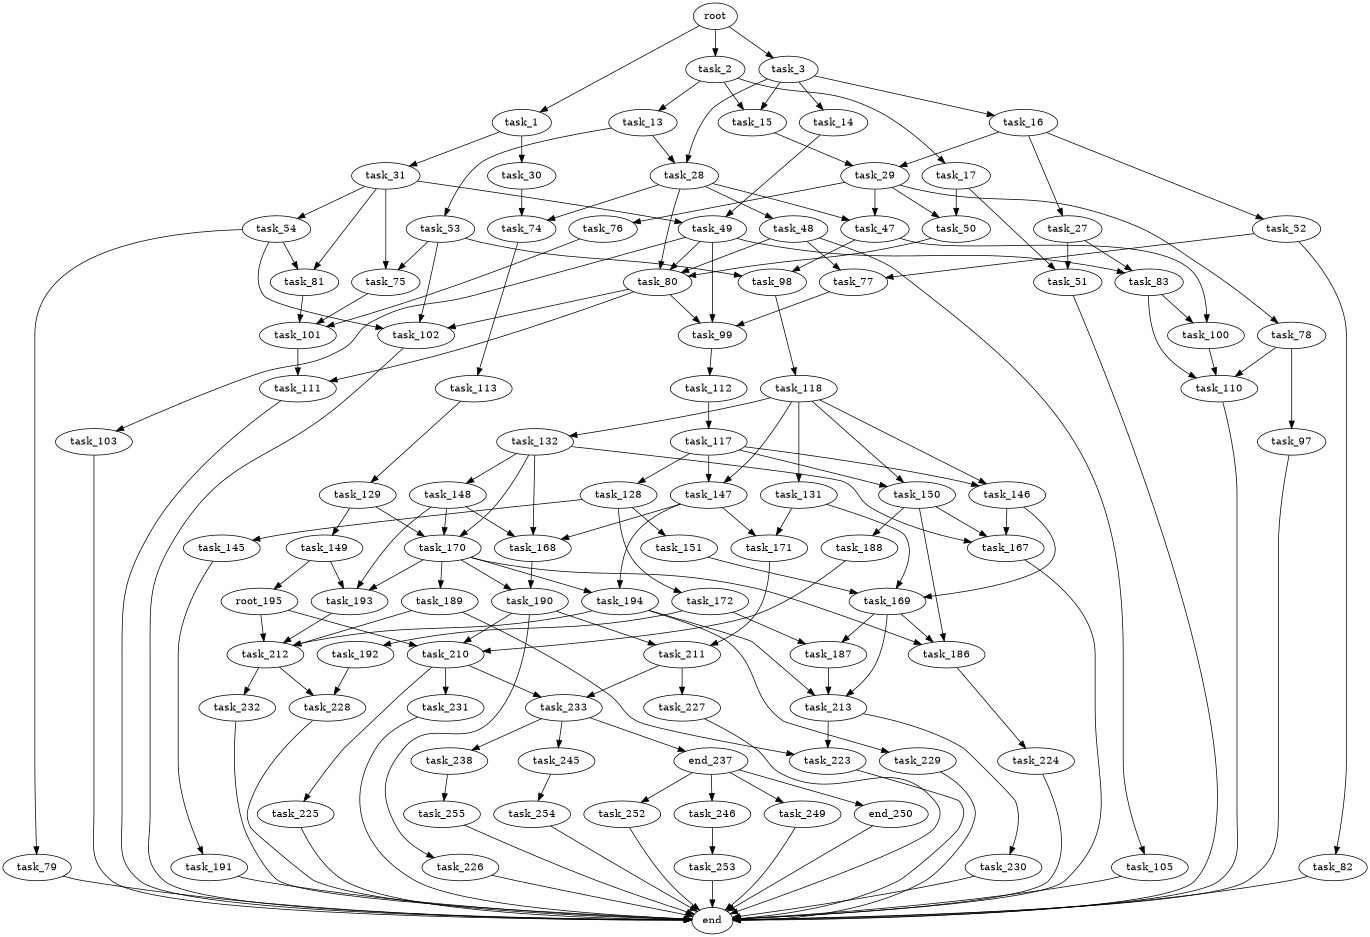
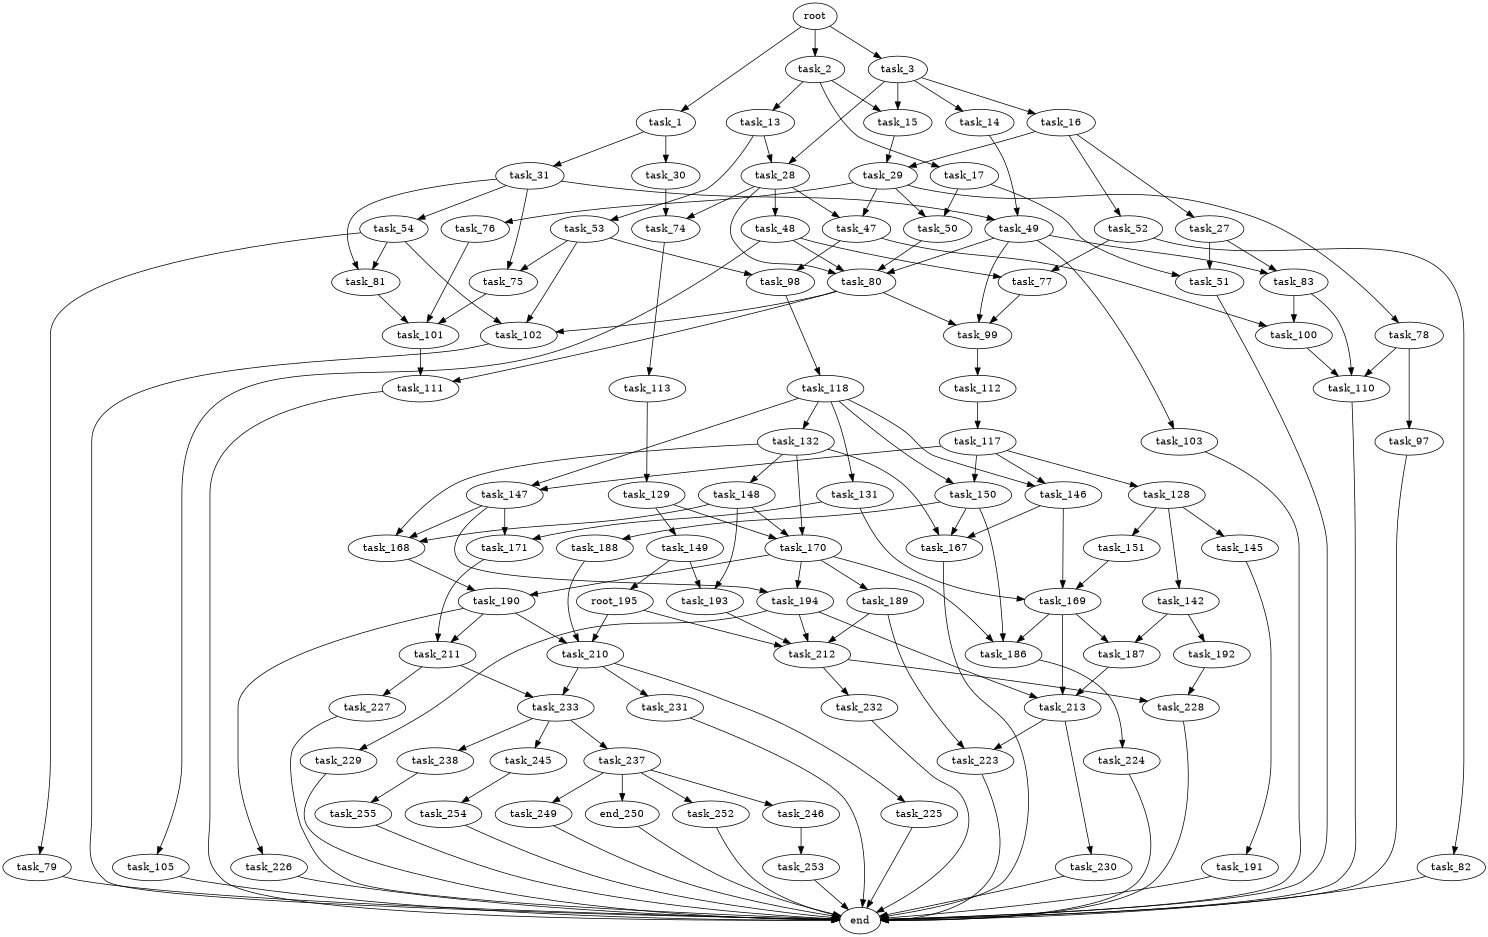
  digraph {
    root
    task_1
    task_2
    task_3
    task_30
    task_31
    task_13
    task_15
    task_17
    task_14
    task_16
    task_28
    task_74
    task_49
    task_54
    task_75
    task_81
    task_53
    task_29
    task_50
    task_51
    task_27
    task_52
    task_47
    task_48
    task_80
    task_113
    task_83
    task_99
    task_103
    task_102
    task_79
    task_101
    task_98
    task_76
    task_78
    end
    task_77
    task_82
    task_100
    task_105
    task_111
    task_118
    task_110
    task_112
    task_97
    task_129
    task_146
    task_147
    task_150
    task_131
    task_132
    task_117
    task_149
    task_170
    task_169
    task_167
    task_171
    task_168
    task_194
    task_186
    task_188
    task_148
    task_128
    task_145
    task_151
-   task_172
+   task_172 [label=task_142]
    task_193
    n69 [label=root_195]
    task_190
    task_189
    task_191
    task_187
    task_192
    task_213
    task_211
    task_212
    task_229
    task_224
    task_210
    task_228
    task_226
    task_223
    task_230
    task_233
    task_227
    task_232
    task_225
    task_231
-   task_237 [label=end_237]
+   task_237
    task_238
    task_245
    task_246
    task_249
    n95 [label=end_250]
    task_252
    task_255
    task_254
    task_253
    root -> task_1
    root -> task_2
    root -> task_3
    task_1 -> task_30
    task_1 -> task_31
    task_2 -> task_13
    task_2 -> task_15
    task_2 -> task_17
    task_3 -> task_15
    task_3 -> task_14
    task_3 -> task_16
    task_3 -> task_28
    task_30 -> task_74
    task_31 -> task_49
    task_31 -> task_54
    task_31 -> task_75
    task_31 -> task_81
    task_13 -> task_28
    task_13 -> task_53
    task_15 -> task_29
    task_17 -> task_50
    task_17 -> task_51
    task_14 -> task_49
    task_16 -> task_29
    task_16 -> task_27
    task_16 -> task_52
    task_28 -> task_74
    task_28 -> task_47
    task_28 -> task_48
    task_28 -> task_80
    task_74 -> task_113
    task_49 -> task_80
    task_49 -> task_83
    task_49 -> task_99
    task_49 -> task_103
    task_54 -> task_81
    task_54 -> task_102
    task_54 -> task_79
    task_75 -> task_101
    task_81 -> task_101
    task_53 -> task_75
    task_53 -> task_102
    task_53 -> task_98
    task_29 -> task_50
    task_29 -> task_47
    task_29 -> task_76
    task_29 -> task_78
    task_50 -> task_80
    task_51 -> end
    task_27 -> task_51
    task_27 -> task_83
    task_52 -> task_77
    task_52 -> task_82
    task_47 -> task_98
    task_47 -> task_100
    task_48 -> task_80
    task_48 -> task_77
    task_48 -> task_105
    task_80 -> task_99
    task_80 -> task_102
    task_80 -> task_111
    task_113 -> task_129
    task_83 -> task_100
    task_83 -> task_110
    task_99 -> task_112
    task_103 -> end
    task_102 -> end
    task_79 -> end
    task_101 -> task_111
    task_98 -> task_118
    task_76 -> task_101
    task_78 -> task_110
    task_78 -> task_97
    task_77 -> task_99
    task_82 -> end
    task_100 -> task_110
    task_105 -> end
    task_111 -> end
    task_118 -> task_146
    task_118 -> task_147
    task_118 -> task_150
    task_118 -> task_131
    task_118 -> task_132
    task_110 -> end
    task_112 -> task_117
    task_97 -> end
    task_129 -> task_149
    task_129 -> task_170
    task_146 -> task_169
    task_146 -> task_167
    task_147 -> task_171
    task_147 -> task_168
    task_147 -> task_194
    task_150 -> task_167
    task_150 -> task_186
    task_150 -> task_188
    task_131 -> task_169
    task_131 -> task_171
    task_132 -> task_170
    task_132 -> task_167
    task_132 -> task_168
    task_132 -> task_148
    task_117 -> task_146
    task_117 -> task_147
    task_117 -> task_150
    task_117 -> task_128
    task_149 -> task_193
    task_149 -> n69
    task_170 -> task_194
    task_170 -> task_186
-   task_170 -> task_193
    task_170 -> task_190
    task_170 -> task_189
    task_169 -> task_186
    task_169 -> task_187
    task_169 -> task_213
    task_167 -> end
    task_171 -> task_211
    task_168 -> task_190
    task_194 -> task_213
    task_194 -> task_212
    task_194 -> task_229
    task_186 -> task_224
    task_188 -> task_210
    task_148 -> task_170
    task_148 -> task_168
    task_148 -> task_193
    task_128 -> task_145
    task_128 -> task_151
    task_128 -> task_172
    task_145 -> task_191
    task_151 -> task_169
    task_172 -> task_187
    task_172 -> task_192
    task_193 -> task_212
    n69 -> task_212
    n69 -> task_210
    task_190 -> task_211
    task_190 -> task_210
    task_190 -> task_226
    task_189 -> task_212
    task_189 -> task_223
    task_191 -> end
    task_187 -> task_213
    task_192 -> task_228
    task_213 -> task_223
    task_213 -> task_230
    task_211 -> task_233
    task_211 -> task_227
    task_212 -> task_228
    task_212 -> task_232
    task_229 -> end
    task_224 -> end
    task_210 -> task_233
    task_210 -> task_225
    task_210 -> task_231
    task_228 -> end
    task_226 -> end
    task_223 -> end
    task_230 -> end
    task_233 -> task_237
    task_233 -> task_238
    task_233 -> task_245
    task_227 -> end
    task_232 -> end
    task_225 -> end
    task_231 -> end
    task_237 -> task_246
    task_237 -> task_249
    task_237 -> n95
    task_237 -> task_252
    task_238 -> task_255
    task_245 -> task_254
    task_246 -> task_253
    task_249 -> end
    n95 -> end
    task_252 -> end
    task_255 -> end
    task_254 -> end
    task_253 -> end
  }
